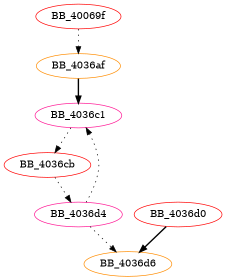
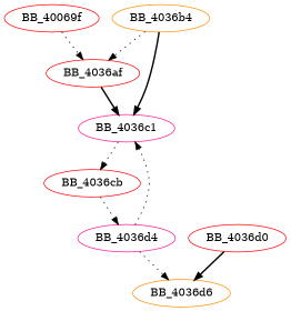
  digraph {
    node [color=red]
    edge [style=dotted]
    n1 [label=BB_40069f]
-   BB_4036af [color=darkorange]
+   BB_4036af
    BB_4036c1 [color=deeppink]
+   BB_4036b4 [color=darkorange]
    BB_4036cb
    BB_4036d4 [color=deeppink]
    BB_4036d6 [color=darkorange]
    BB_4036d0
    n1 -> BB_4036af
    BB_4036af -> BB_4036c1 [style=bold]
    BB_4036c1 -> BB_4036cb
+   BB_4036b4 -> BB_4036af
+   BB_4036b4 -> BB_4036c1 [style=bold]
    BB_4036cb -> BB_4036d4
    BB_4036d4 -> BB_4036c1
    BB_4036d4 -> BB_4036d6
    BB_4036d0 -> BB_4036d6 [style=bold]
  }
